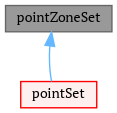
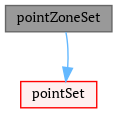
  digraph {
    fontname="PT Serif"
    node [fontname="PT Serif" fontsize=10 shape=box style=filled]
    n1 [color=gray40 fillcolor=grey60 fontcolor=black height=0.2 label=pointZoneSet width=0.4]
    n2 [color=red fillcolor="#FFF0F0" height=0.2 label=pointSet width=0.4]
-   n1 -> n2 [color=steelblue1 dir=back fontname="PT Serif" fontsize=10 labelfontname=Helvetica labelfontsize=10 style=solid]
+   n2 -> n1 [color=steelblue1 dir=back fontname="PT Serif" fontsize=10 labelfontname=Helvetica labelfontsize=10 style=solid]
  }
